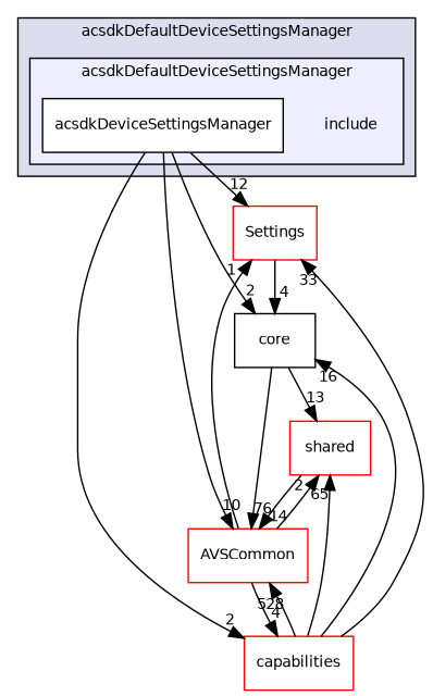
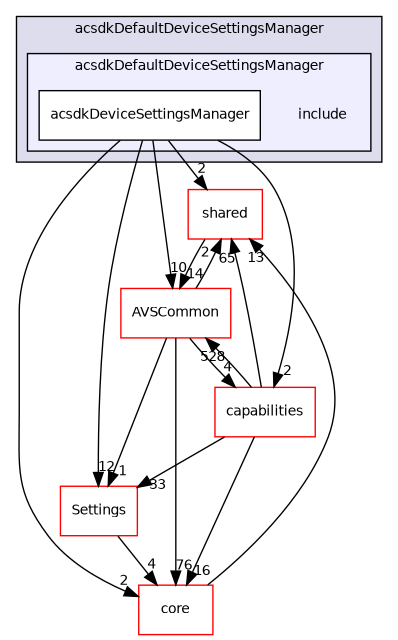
  digraph {
    compound=true
    node [fontname=Helvetica fontsize=10 shape=box color=red fillcolor=white style=filled]
    edge [headlabel=2 labeldistance=1.5 labelfontname=Helvetica labelfontsize=10]
    n1 [label=include shape=plaintext color="" fillcolor="" style=""]
    n2 [color=black label=acsdkDeviceSettingsManager]
    n3 [label=shared]
    n4 [label=Settings]
    n5 [label=AVSCommon]
-   n6 [color=black label=core]
+   n6 [label=core]
    n7 [label=capabilities]
    subgraph cluster_1 {
      bgcolor="#ddddee"
      fontname=Helvetica
      fontsize=10
      label=acsdkDefaultDeviceSettingsManager
      pencolor=black
      subgraph cluster_2 {
        bgcolor="#eeeeff"
        fontname=Helvetica
        fontsize=10
        label=acsdkDefaultDeviceSettingsManager
        pencolor=black
        n1
        n2
      }
    }
+   n2 -> n3
    n2 -> n4 [headlabel=12]
    n2 -> n5 [headlabel=10]
    n2 -> n6
    n2 -> n7
    n3 -> n5 [headlabel=14]
    n4 -> n6 [headlabel=4]
    n5 -> n3
    n5 -> n4 [headlabel=1]
    n5 -> n7 [headlabel=4]
    n6 -> n3 [headlabel=13]
-   n6 -> n5 [headlabel=76]
+   n5 -> n6 [headlabel=76]
    n7 -> n3 [headlabel=65]
    n7 -> n4 [headlabel=33]
    n7 -> n5 [headlabel=528]
    n7 -> n6 [headlabel=16]
  }
